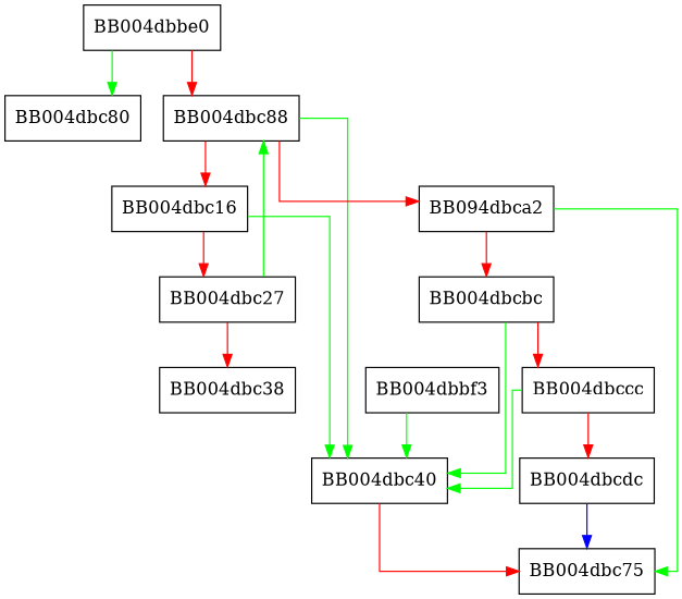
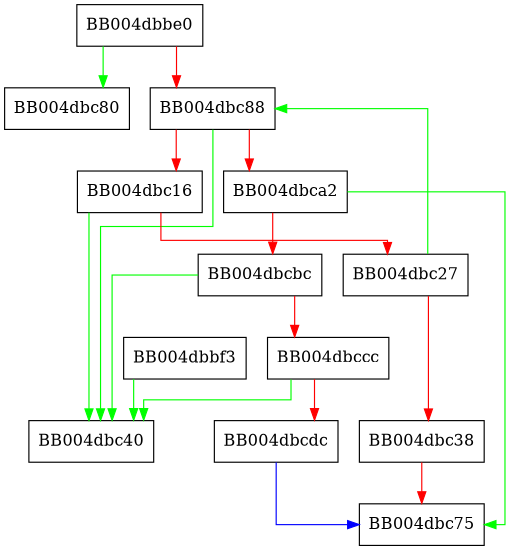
  digraph {
    splines=ortho
    node [shape=box]
    edge [color=red]
    BB004dbbe0
    BB004dbc80
    BB004dbc88
    BB004dbbf3
    BB004dbc40
    BB004dbc75
    BB004dbc16
    BB004dbc27
    BB004dbc38
-   BB004dbca2 [label=BB094dbca2]
+   BB004dbca2
    BB004dbcbc
    BB004dbccc
    BB004dbcdc
    BB004dbbe0 -> BB004dbc80 [color=green]
    BB004dbbe0 -> BB004dbc88
    BB004dbc88 -> BB004dbc40 [color=green]
    BB004dbc88 -> BB004dbc16
    BB004dbc88 -> BB004dbca2
    BB004dbbf3 -> BB004dbc40 [color=green]
-   BB004dbc40 -> BB004dbc75
+   BB004dbc38 -> BB004dbc75
    BB004dbc16 -> BB004dbc40 [color=green]
    BB004dbc16 -> BB004dbc27
    BB004dbc27 -> BB004dbc88 [color=green]
    BB004dbc27 -> BB004dbc38
    BB004dbca2 -> BB004dbc75 [color=green]
    BB004dbca2 -> BB004dbcbc
    BB004dbcbc -> BB004dbc40 [color=green]
    BB004dbcbc -> BB004dbccc
    BB004dbccc -> BB004dbc40 [color=green]
    BB004dbccc -> BB004dbcdc
    BB004dbcdc -> BB004dbc75 [color=blue]
  }
